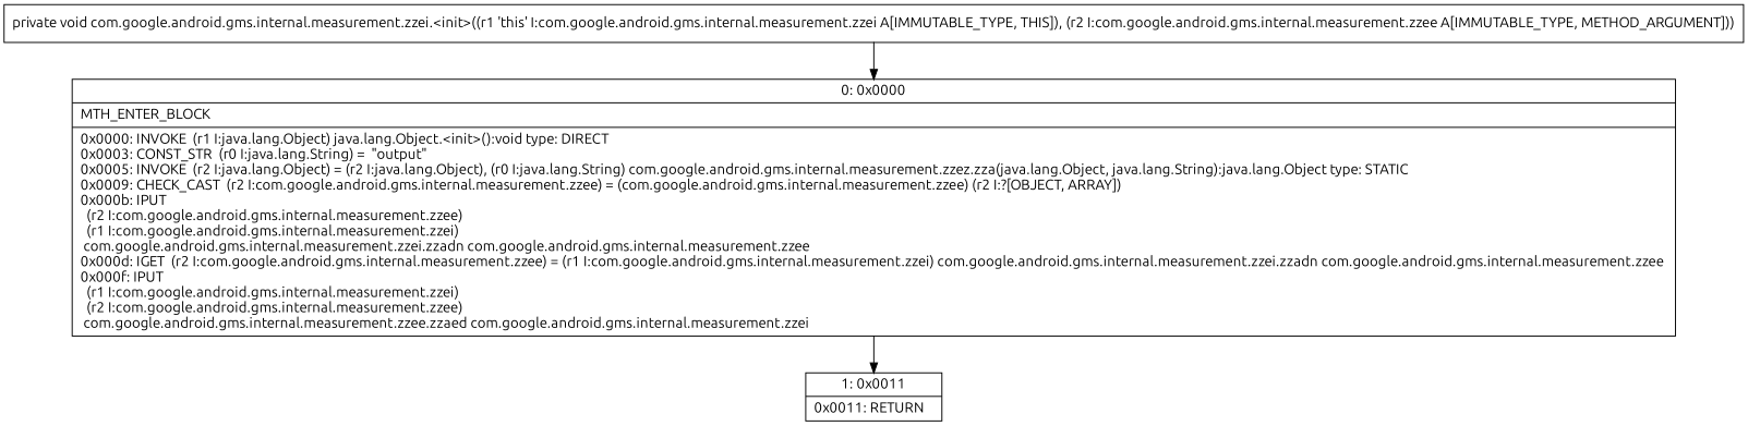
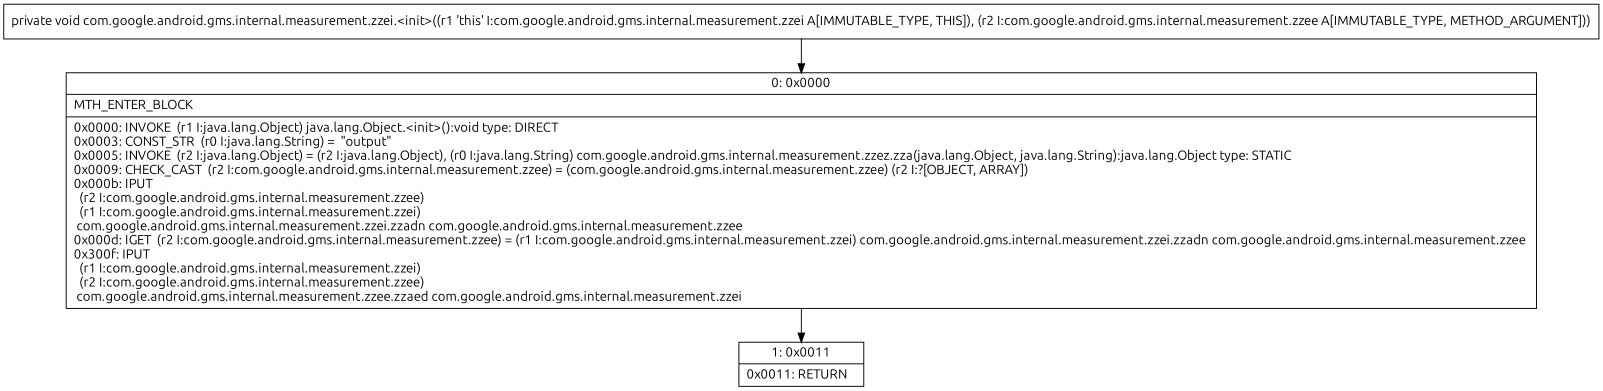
  digraph {
    fontname=Ubuntu
    node [shape=record fontname=Ubuntu]
    edge [fontname=Ubuntu]
-   n1 [label="{0\:\ 0x0000|MTH_ENTER_BLOCK\l|0x0000: INVOKE  (r1 I:java.lang.Object) java.lang.Object.\<init\>():void type: DIRECT \l0x0003: CONST_STR  (r0 I:java.lang.String) =  \"output\" \l0x0005: INVOKE  (r2 I:java.lang.Object) = (r2 I:java.lang.Object), (r0 I:java.lang.String) com.google.android.gms.internal.measurement.zzez.zza(java.lang.Object, java.lang.String):java.lang.Object type: STATIC \l0x0009: CHECK_CAST  (r2 I:com.google.android.gms.internal.measurement.zzee) = (com.google.android.gms.internal.measurement.zzee) (r2 I:?[OBJECT, ARRAY]) \l0x000b: IPUT  \l  (r2 I:com.google.android.gms.internal.measurement.zzee)\l  (r1 I:com.google.android.gms.internal.measurement.zzei)\l com.google.android.gms.internal.measurement.zzei.zzadn com.google.android.gms.internal.measurement.zzee \l0x000d: IGET  (r2 I:com.google.android.gms.internal.measurement.zzee) = (r1 I:com.google.android.gms.internal.measurement.zzei) com.google.android.gms.internal.measurement.zzei.zzadn com.google.android.gms.internal.measurement.zzee \l0x000f: IPUT  \l  (r1 I:com.google.android.gms.internal.measurement.zzei)\l  (r2 I:com.google.android.gms.internal.measurement.zzee)\l com.google.android.gms.internal.measurement.zzee.zzaed com.google.android.gms.internal.measurement.zzei \l}"]
+   n1 [label="{0\:\ 0x0000|MTH_ENTER_BLOCK\l|0x0000: INVOKE  (r1 I:java.lang.Object) java.lang.Object.\<init\>():void type: DIRECT \l0x0003: CONST_STR  (r0 I:java.lang.String) =  \"output\" \l0x0005: INVOKE  (r2 I:java.lang.Object) = (r2 I:java.lang.Object), (r0 I:java.lang.String) com.google.android.gms.internal.measurement.zzez.zza(java.lang.Object, java.lang.String):java.lang.Object type: STATIC \l0x0009: CHECK_CAST  (r2 I:com.google.android.gms.internal.measurement.zzee) = (com.google.android.gms.internal.measurement.zzee) (r2 I:?[OBJECT, ARRAY]) \l0x000b: IPUT  \l  (r2 I:com.google.android.gms.internal.measurement.zzee)\l  (r1 I:com.google.android.gms.internal.measurement.zzei)\l com.google.android.gms.internal.measurement.zzei.zzadn com.google.android.gms.internal.measurement.zzee \l0x000d: IGET  (r2 I:com.google.android.gms.internal.measurement.zzee) = (r1 I:com.google.android.gms.internal.measurement.zzei) com.google.android.gms.internal.measurement.zzei.zzadn com.google.android.gms.internal.measurement.zzee \l0x300f: IPUT  \l  (r1 I:com.google.android.gms.internal.measurement.zzei)\l  (r2 I:com.google.android.gms.internal.measurement.zzee)\l com.google.android.gms.internal.measurement.zzee.zzaed com.google.android.gms.internal.measurement.zzei \l}"]
    n2 [label="{1\:\ 0x0011|0x0011: RETURN   \l}"]
    n3 [label="{private void com.google.android.gms.internal.measurement.zzei.\<init\>((r1 'this' I:com.google.android.gms.internal.measurement.zzei A[IMMUTABLE_TYPE, THIS]), (r2 I:com.google.android.gms.internal.measurement.zzee A[IMMUTABLE_TYPE, METHOD_ARGUMENT])) }"]
    n1 -> n2
    n3 -> n1
  }
